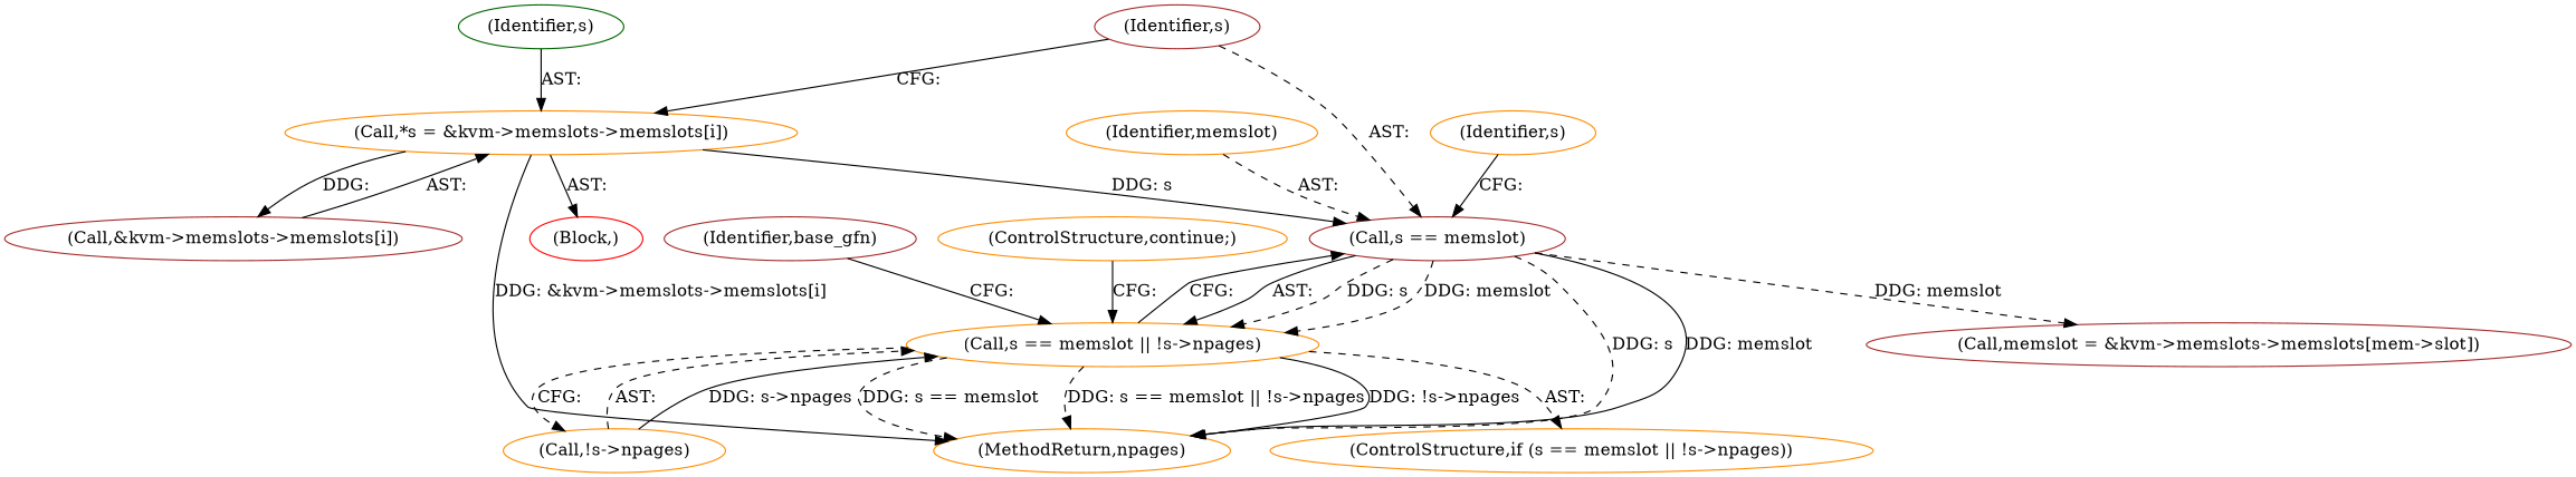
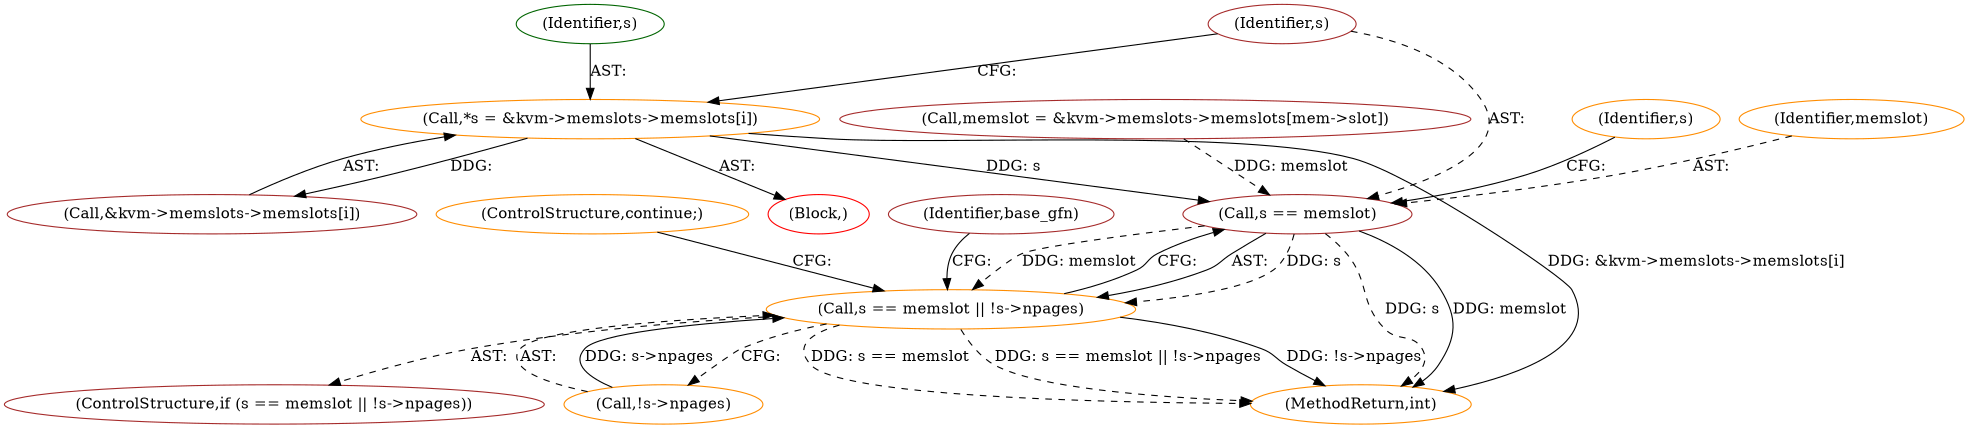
  digraph {
    node [color=darkorange]
    edge [style=solid]
    n1 [label="(Call,*s = &kvm->memslots->memslots[i])"]
    n2 [color=brown label="(Call,s == memslot)"]
-   n3 [label="(MethodReturn,npages)"]
+   n3 [label="(MethodReturn,int)"]
    n4 [color=brown label="(Call,&kvm->memslots->memslots[i])"]
    n5 [color=red label="(Block,)"]
    n6 [label="(Call,s == memslot || !s->npages)"]
-   n7 [label="(ControlStructure,if (s == memslot || !s->npages))"]
+   n7 [color=brown label="(ControlStructure,if (s == memslot || !s->npages))"]
    n8 [label="(Call,!s->npages)"]
    n9 [label="(Identifier,memslot)"]
    n10 [color=brown label="(Identifier,base_gfn)"]
    n11 [color=brown label="(Call,memslot = &kvm->memslots->memslots[mem->slot])"]
    n12 [color=brown label="(Identifier,s)"]
    n13 [label="(ControlStructure,continue;)"]
    n14 [color=darkgreen label="(Identifier,s)"]
    n15 [label="(Identifier,s)"]
    n1 -> n2 [label="DDG: s"]
    n1 -> n3 [label="DDG: &kvm->memslots->memslots[i]"]
    n1 -> n4 [label="DDG: "]
    n1 -> n5 [label="AST: "]
    n2 -> n3 [label="DDG: s" style=dashed]
    n2 -> n3 [label="DDG: memslot"]
    n2 -> n6 [label="AST: "]
    n2 -> n6 [label="DDG: s" style=dashed]
    n2 -> n6 [label="DDG: memslot" style=dashed]
    n4 -> n1 [label="AST: "]
    n6 -> n2 [label="CFG: "]
    n6 -> n3 [label="DDG: s == memslot" style=dashed]
    n6 -> n3 [label="DDG: s == memslot || !s->npages" style=dashed]
    n6 -> n3 [label="DDG: !s->npages"]
    n6 -> n7 [label="AST: " style=dashed]
    n6 -> n8 [label="CFG: " style=dashed]
    n8 -> n6 [label="AST: " style=dashed]
    n8 -> n6 [label="DDG: s->npages"]
    n9 -> n2 [label="AST: " style=dashed]
    n10 -> n6 [label="CFG: "]
-   n2 -> n11 [label="DDG: memslot" style=dashed]
+   n11 -> n2 [label="DDG: memslot" style=dashed]
    n12 -> n1 [label="CFG: "]
    n12 -> n2 [label="AST: " style=dashed]
    n13 -> n6 [label="CFG: "]
    n14 -> n1 [label="AST: "]
    n15 -> n2 [label="CFG: "]
  }
